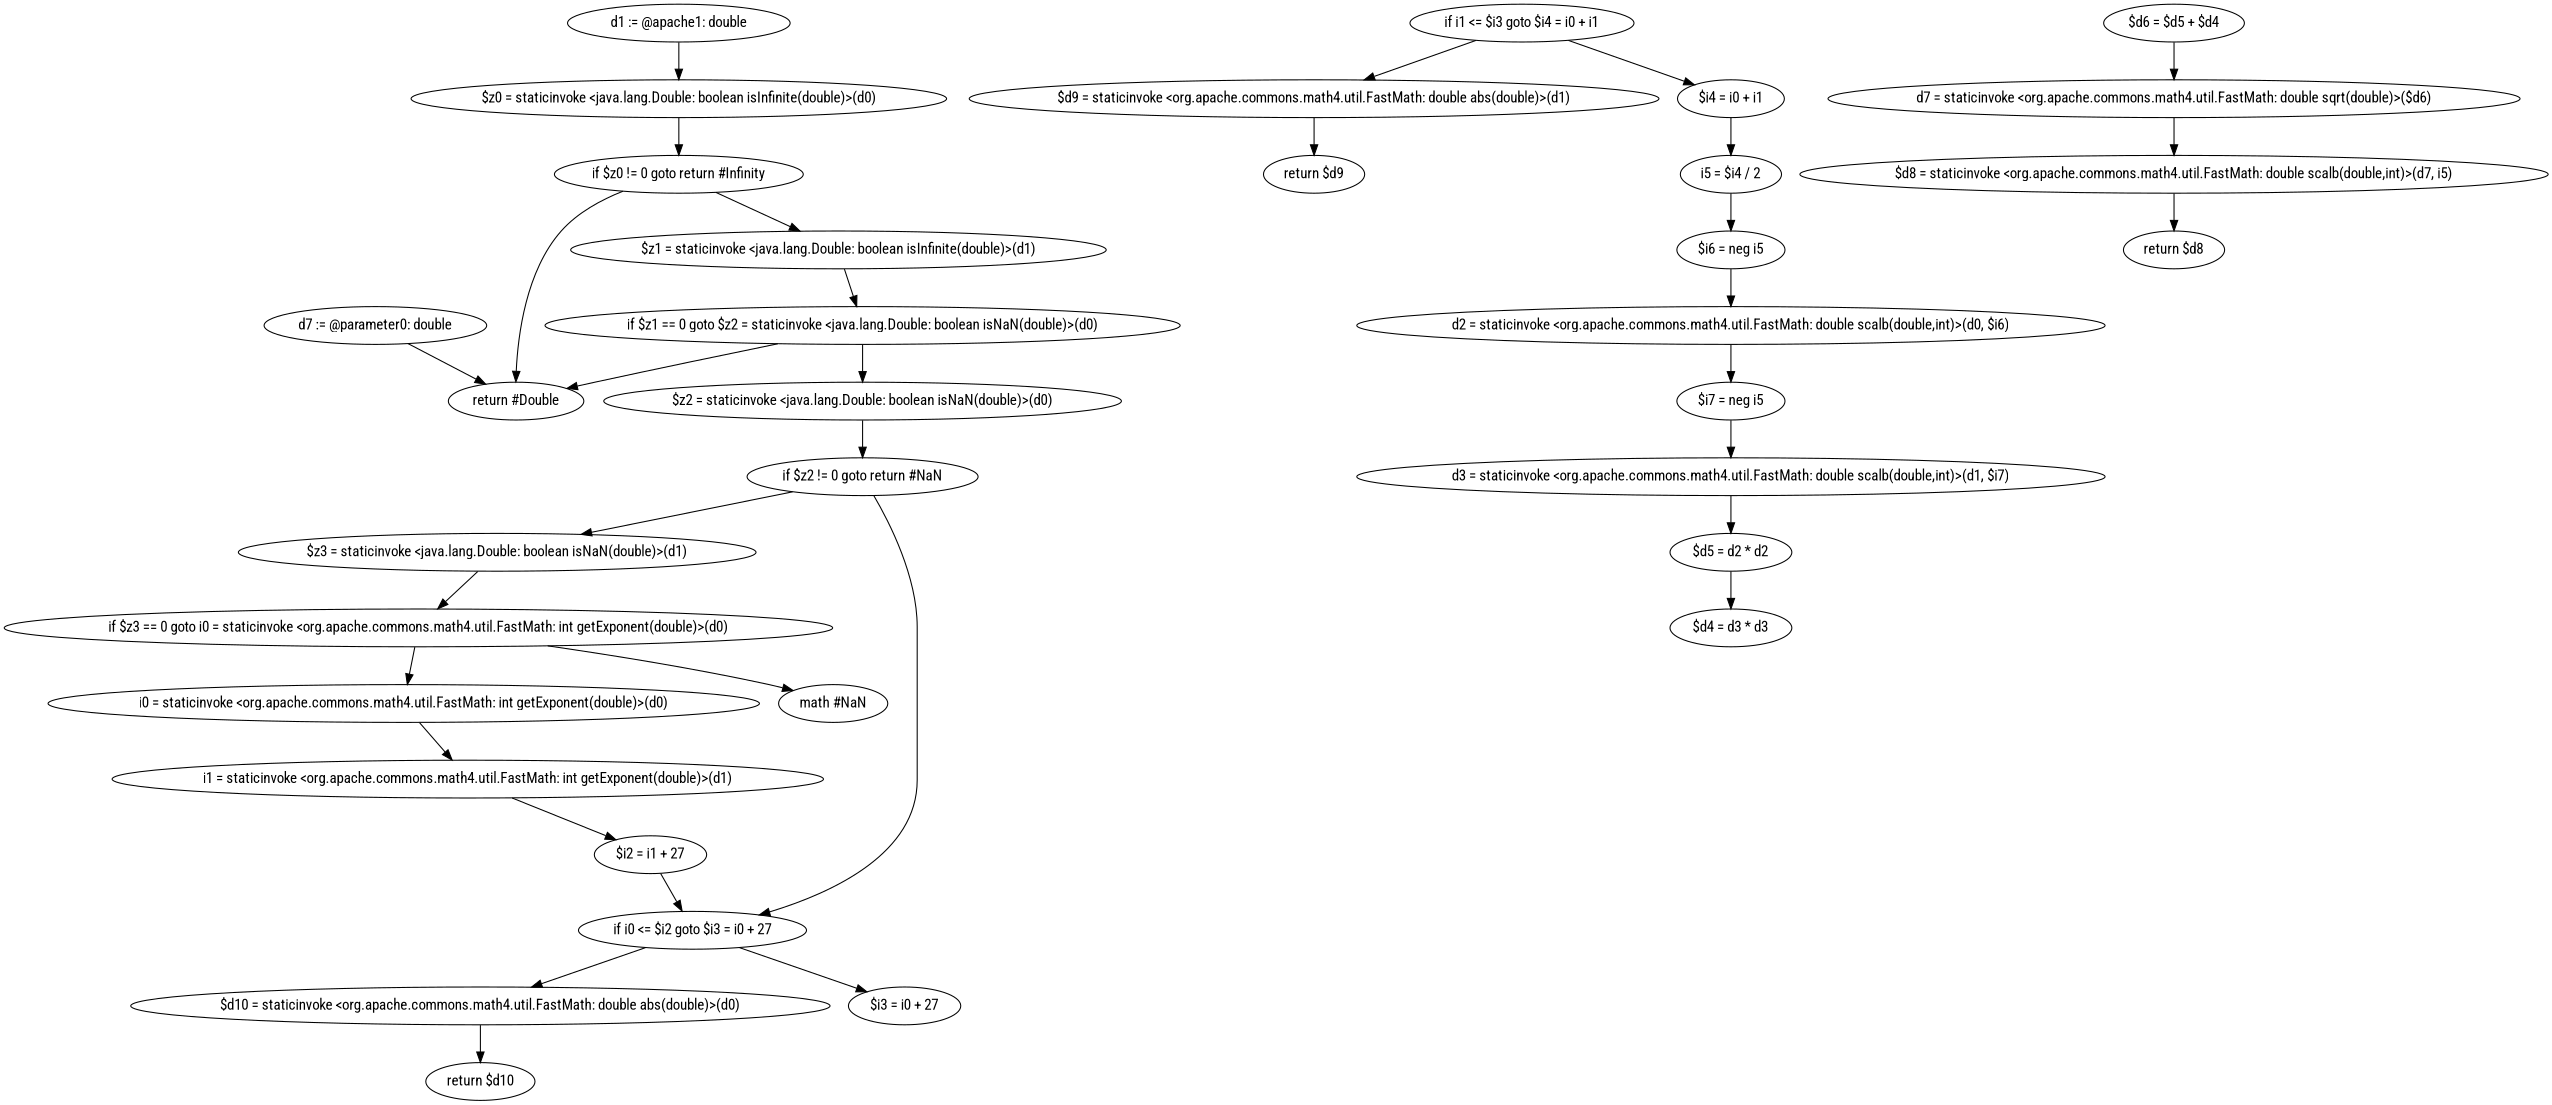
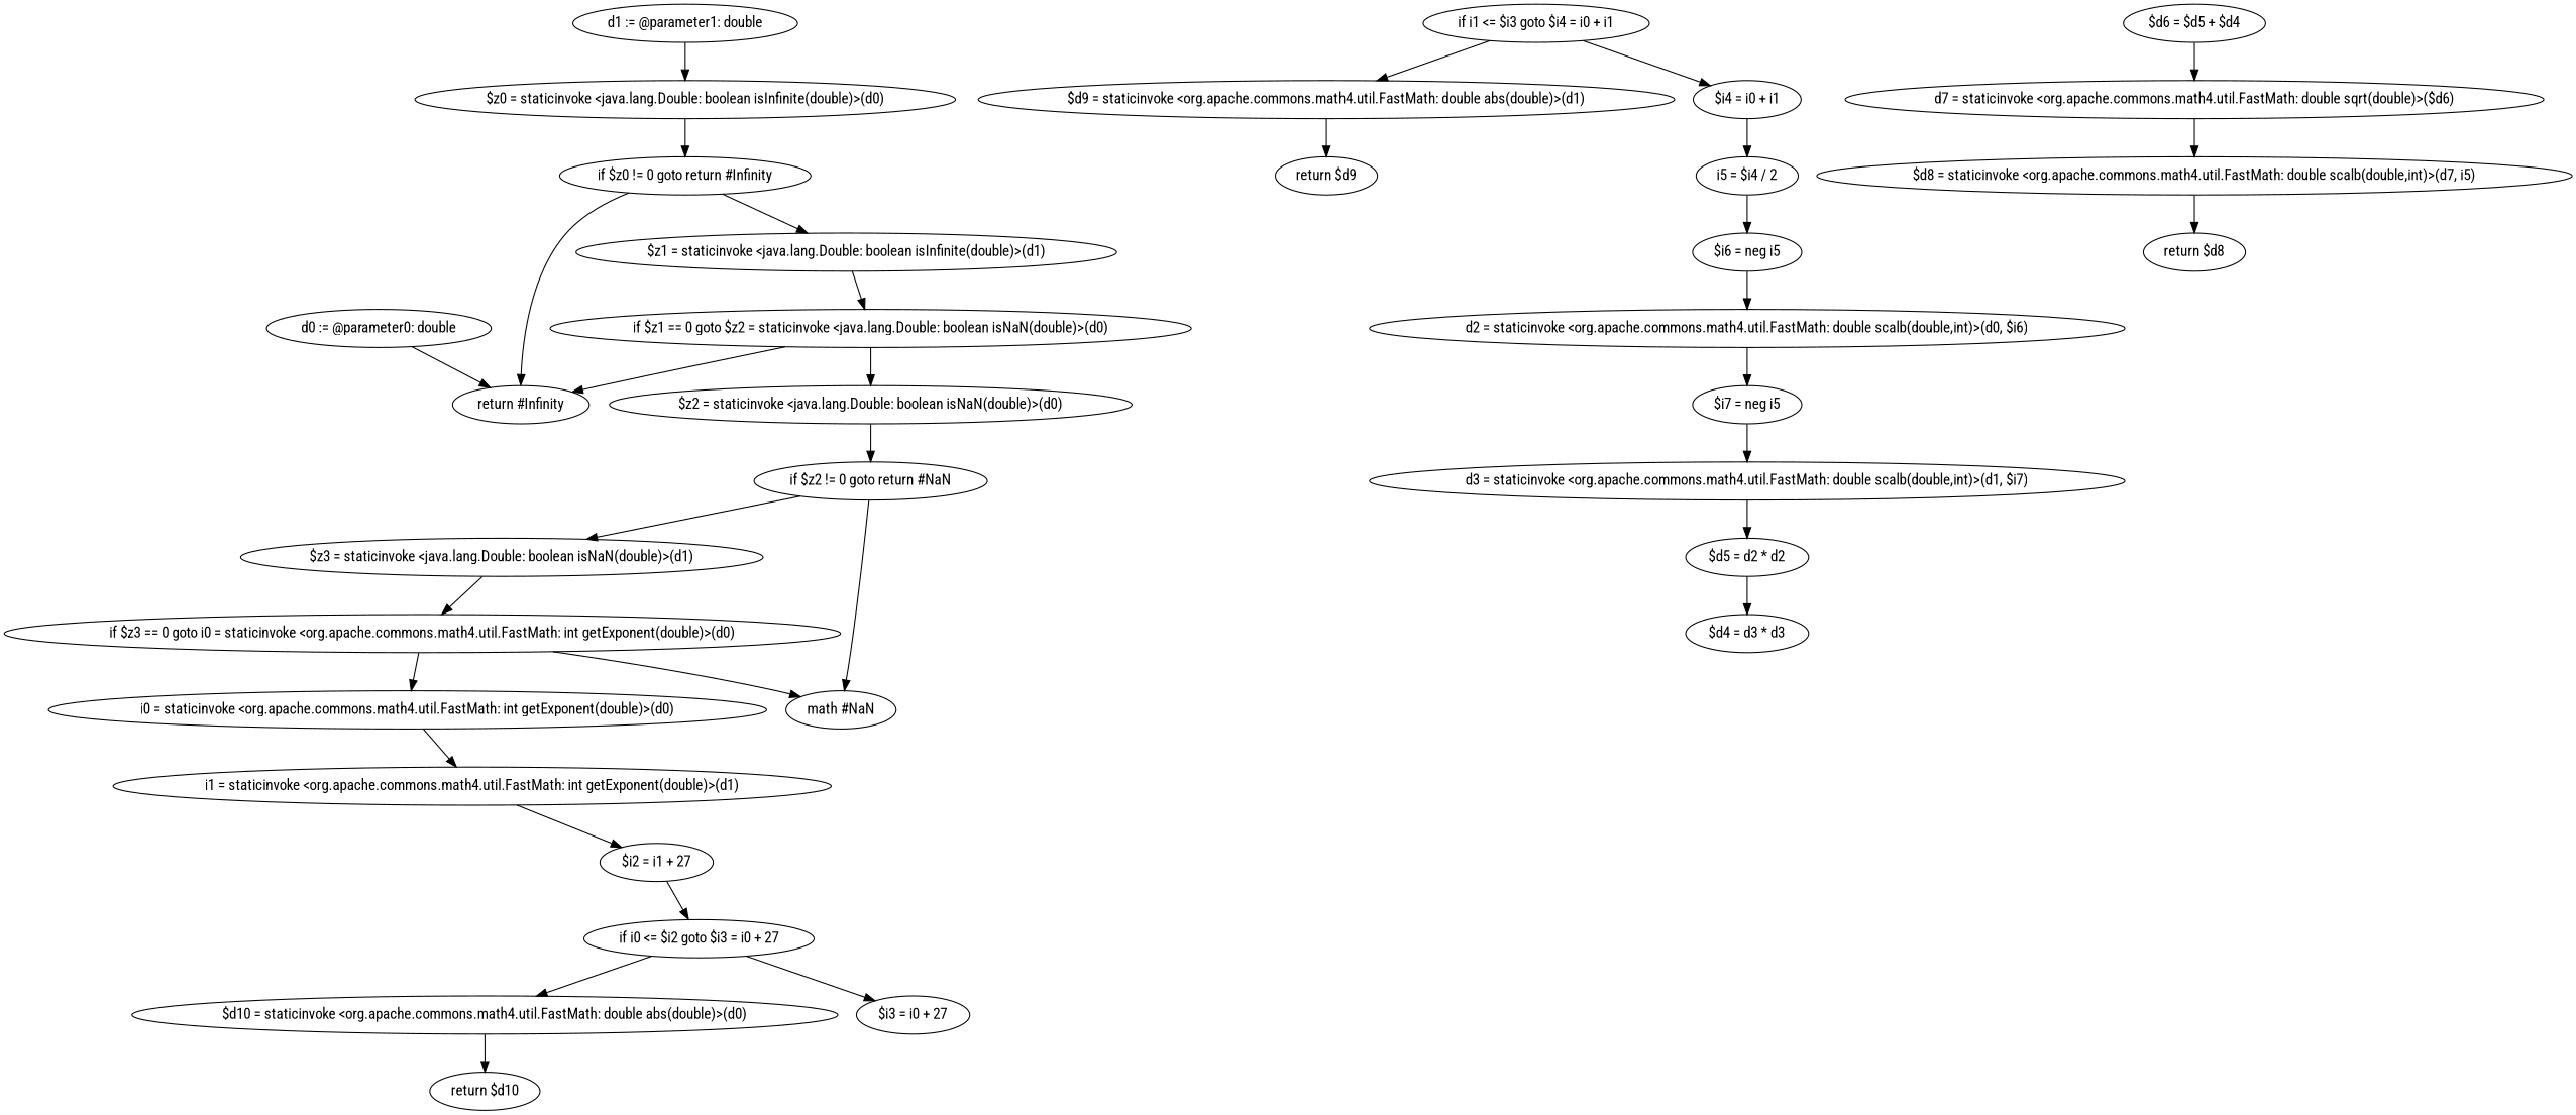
  digraph {
    fontname="Roboto Condensed"
    node [fontname="Roboto Condensed"]
    edge [fontname="Roboto Condensed"]
-   "d0 := @parameter0: double" [label="d7 := @parameter0: double"]
-   "return #Infinity" [label="return #Double"]
-   "d1 := @parameter1: double" [label="d1 := @apache1: double"]
+   "d0 := @parameter0: double"
+   "return #Infinity"
+   "d1 := @parameter1: double"
    "$z0 = staticinvoke <java.lang.Double: boolean isInfinite(double)>(d0)"
    "if $z0 != 0 goto return #Infinity"
    "$z1 = staticinvoke <java.lang.Double: boolean isInfinite(double)>(d1)"
    "if $z1 == 0 goto $z2 = staticinvoke <java.lang.Double: boolean isNaN(double)>(d0)"
    "$z2 = staticinvoke <java.lang.Double: boolean isNaN(double)>(d0)"
    "if $z2 != 0 goto return #NaN"
    "$z3 = staticinvoke <java.lang.Double: boolean isNaN(double)>(d1)"
    n11 [label="math #NaN"]
    "if $z3 == 0 goto i0 = staticinvoke <org.apache.commons.math4.util.FastMath: int getExponent(double)>(d0)"
    "i0 = staticinvoke <org.apache.commons.math4.util.FastMath: int getExponent(double)>(d0)"
    "i1 = staticinvoke <org.apache.commons.math4.util.FastMath: int getExponent(double)>(d1)"
    "$i2 = i1 + 27"
    "if i0 <= $i2 goto $i3 = i0 + 27"
    "$d10 = staticinvoke <org.apache.commons.math4.util.FastMath: double abs(double)>(d0)"
    "$i3 = i0 + 27"
    "return $d10"
    "if i1 <= $i3 goto $i4 = i0 + i1"
    "$d9 = staticinvoke <org.apache.commons.math4.util.FastMath: double abs(double)>(d1)"
    "$i4 = i0 + i1"
    "return $d9"
    "i5 = $i4 / 2"
    "$i6 = neg i5"
    "d2 = staticinvoke <org.apache.commons.math4.util.FastMath: double scalb(double,int)>(d0, $i6)"
    "$i7 = neg i5"
    "d3 = staticinvoke <org.apache.commons.math4.util.FastMath: double scalb(double,int)>(d1, $i7)"
    "$d5 = d2 * d2"
    "$d4 = d3 * d3"
    "$d6 = $d5 + $d4"
    "d7 = staticinvoke <org.apache.commons.math4.util.FastMath: double sqrt(double)>($d6)"
    "$d8 = staticinvoke <org.apache.commons.math4.util.FastMath: double scalb(double,int)>(d7, i5)"
    "return $d8"
    "d0 := @parameter0: double" -> "return #Infinity"
    "d1 := @parameter1: double" -> "$z0 = staticinvoke <java.lang.Double: boolean isInfinite(double)>(d0)"
    "$z0 = staticinvoke <java.lang.Double: boolean isInfinite(double)>(d0)" -> "if $z0 != 0 goto return #Infinity"
    "if $z0 != 0 goto return #Infinity" -> "return #Infinity"
    "if $z0 != 0 goto return #Infinity" -> "$z1 = staticinvoke <java.lang.Double: boolean isInfinite(double)>(d1)"
    "$z1 = staticinvoke <java.lang.Double: boolean isInfinite(double)>(d1)" -> "if $z1 == 0 goto $z2 = staticinvoke <java.lang.Double: boolean isNaN(double)>(d0)"
    "if $z1 == 0 goto $z2 = staticinvoke <java.lang.Double: boolean isNaN(double)>(d0)" -> "return #Infinity"
    "if $z1 == 0 goto $z2 = staticinvoke <java.lang.Double: boolean isNaN(double)>(d0)" -> "$z2 = staticinvoke <java.lang.Double: boolean isNaN(double)>(d0)"
    "$z2 = staticinvoke <java.lang.Double: boolean isNaN(double)>(d0)" -> "if $z2 != 0 goto return #NaN"
    "if $z2 != 0 goto return #NaN" -> "$z3 = staticinvoke <java.lang.Double: boolean isNaN(double)>(d1)"
-   "if $z2 != 0 goto return #NaN" -> "if i0 <= $i2 goto $i3 = i0 + 27"
+   "if $z2 != 0 goto return #NaN" -> n11
    "$z3 = staticinvoke <java.lang.Double: boolean isNaN(double)>(d1)" -> "if $z3 == 0 goto i0 = staticinvoke <org.apache.commons.math4.util.FastMath: int getExponent(double)>(d0)"
    "if $z3 == 0 goto i0 = staticinvoke <org.apache.commons.math4.util.FastMath: int getExponent(double)>(d0)" -> n11
    "if $z3 == 0 goto i0 = staticinvoke <org.apache.commons.math4.util.FastMath: int getExponent(double)>(d0)" -> "i0 = staticinvoke <org.apache.commons.math4.util.FastMath: int getExponent(double)>(d0)"
    "i0 = staticinvoke <org.apache.commons.math4.util.FastMath: int getExponent(double)>(d0)" -> "i1 = staticinvoke <org.apache.commons.math4.util.FastMath: int getExponent(double)>(d1)"
    "i1 = staticinvoke <org.apache.commons.math4.util.FastMath: int getExponent(double)>(d1)" -> "$i2 = i1 + 27"
    "$i2 = i1 + 27" -> "if i0 <= $i2 goto $i3 = i0 + 27"
    "if i0 <= $i2 goto $i3 = i0 + 27" -> "$d10 = staticinvoke <org.apache.commons.math4.util.FastMath: double abs(double)>(d0)"
    "if i0 <= $i2 goto $i3 = i0 + 27" -> "$i3 = i0 + 27"
    "$d10 = staticinvoke <org.apache.commons.math4.util.FastMath: double abs(double)>(d0)" -> "return $d10"
    "if i1 <= $i3 goto $i4 = i0 + i1" -> "$d9 = staticinvoke <org.apache.commons.math4.util.FastMath: double abs(double)>(d1)"
    "if i1 <= $i3 goto $i4 = i0 + i1" -> "$i4 = i0 + i1"
    "$d9 = staticinvoke <org.apache.commons.math4.util.FastMath: double abs(double)>(d1)" -> "return $d9"
    "$i4 = i0 + i1" -> "i5 = $i4 / 2"
    "i5 = $i4 / 2" -> "$i6 = neg i5"
    "$i6 = neg i5" -> "d2 = staticinvoke <org.apache.commons.math4.util.FastMath: double scalb(double,int)>(d0, $i6)"
    "d2 = staticinvoke <org.apache.commons.math4.util.FastMath: double scalb(double,int)>(d0, $i6)" -> "$i7 = neg i5"
    "$i7 = neg i5" -> "d3 = staticinvoke <org.apache.commons.math4.util.FastMath: double scalb(double,int)>(d1, $i7)"
    "d3 = staticinvoke <org.apache.commons.math4.util.FastMath: double scalb(double,int)>(d1, $i7)" -> "$d5 = d2 * d2"
    "$d5 = d2 * d2" -> "$d4 = d3 * d3"
    "$d6 = $d5 + $d4" -> "d7 = staticinvoke <org.apache.commons.math4.util.FastMath: double sqrt(double)>($d6)"
    "d7 = staticinvoke <org.apache.commons.math4.util.FastMath: double sqrt(double)>($d6)" -> "$d8 = staticinvoke <org.apache.commons.math4.util.FastMath: double scalb(double,int)>(d7, i5)"
    "$d8 = staticinvoke <org.apache.commons.math4.util.FastMath: double scalb(double,int)>(d7, i5)" -> "return $d8"
  }
